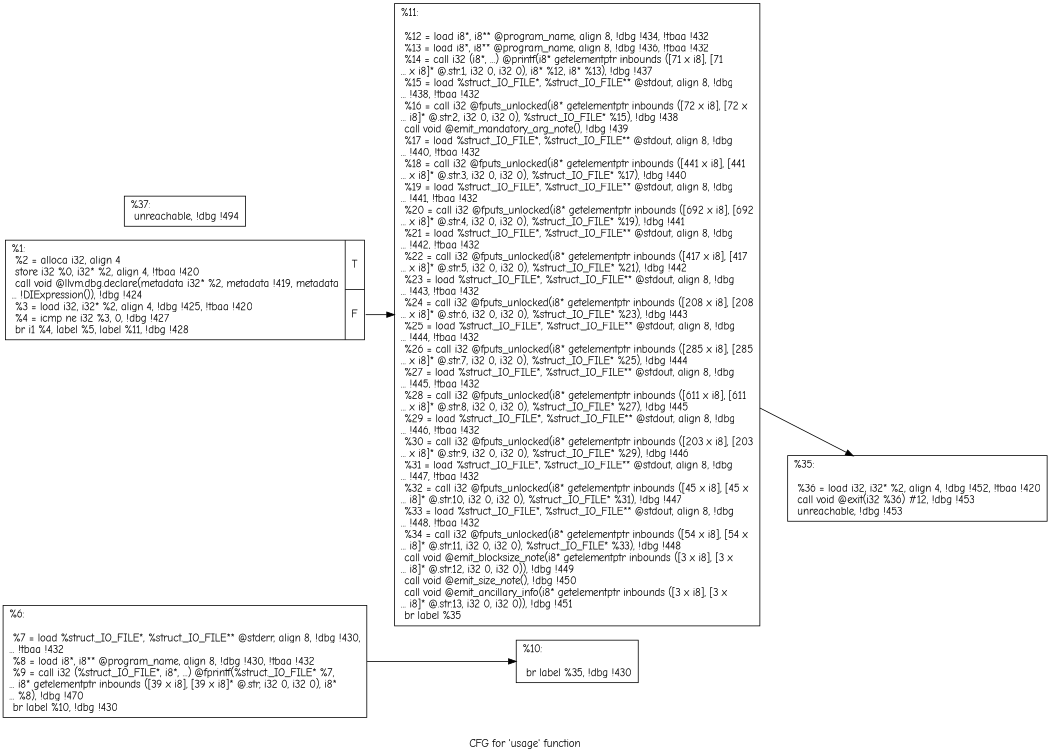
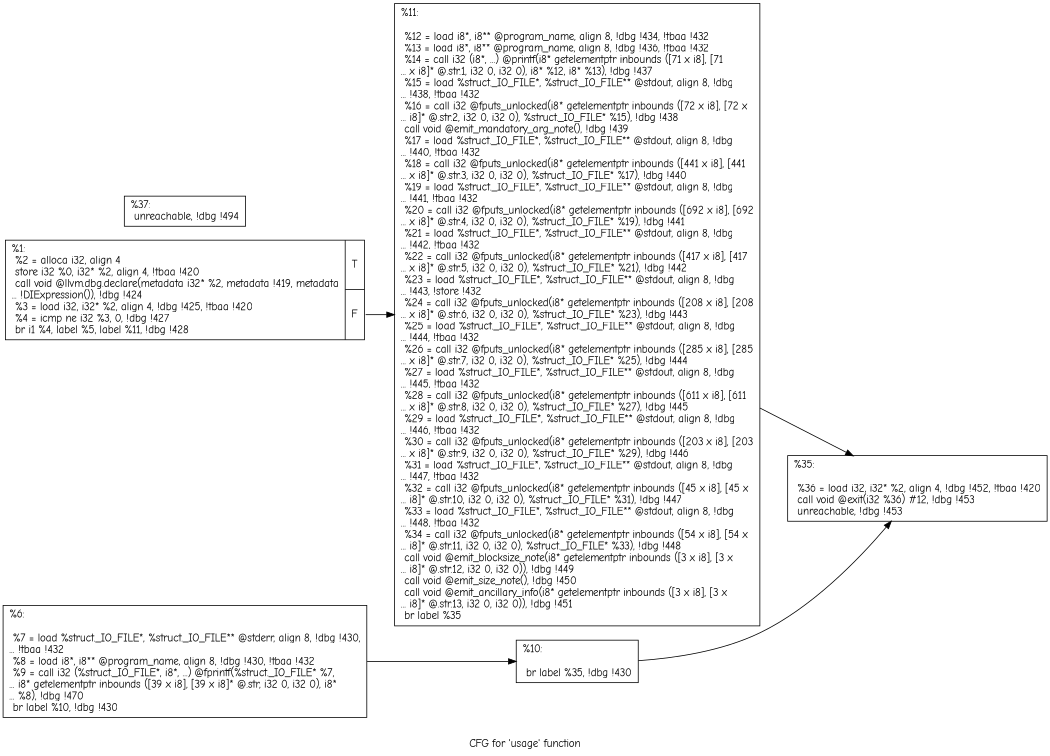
  digraph {
    fontname="Comic Neue"
    label="CFG for 'usage' function"
    rankdir=LR
    node [fontname="Comic Neue" shape=record]
    edge [fontname="Comic Neue"]
    n1 [label="{%1:\l  %2 = alloca i32, align 4\l  store i32 %0, i32* %2, align 4, !tbaa !420\l  call void @llvm.dbg.declare(metadata i32* %2, metadata !419, metadata\l... !DIExpression()), !dbg !424\l  %3 = load i32, i32* %2, align 4, !dbg !425, !tbaa !420\l  %4 = icmp ne i32 %3, 0, !dbg !427\l  br i1 %4, label %5, label %11, !dbg !428\l|{<s0>T|<s1>F}}"]
-   n2 [label="{%11:\l\l  %12 = load i8*, i8** @program_name, align 8, !dbg !434, !tbaa !432\l  %13 = load i8*, i8** @program_name, align 8, !dbg !436, !tbaa !432\l  %14 = call i32 (i8*, ...) @printf(i8* getelementptr inbounds ([71 x i8], [71\l... x i8]* @.str.1, i32 0, i32 0), i8* %12, i8* %13), !dbg !437\l  %15 = load %struct._IO_FILE*, %struct._IO_FILE** @stdout, align 8, !dbg\l... !438, !tbaa !432\l  %16 = call i32 @fputs_unlocked(i8* getelementptr inbounds ([72 x i8], [72 x\l... i8]* @.str.2, i32 0, i32 0), %struct._IO_FILE* %15), !dbg !438\l  call void @emit_mandatory_arg_note(), !dbg !439\l  %17 = load %struct._IO_FILE*, %struct._IO_FILE** @stdout, align 8, !dbg\l... !440, !tbaa !432\l  %18 = call i32 @fputs_unlocked(i8* getelementptr inbounds ([441 x i8], [441\l... x i8]* @.str.3, i32 0, i32 0), %struct._IO_FILE* %17), !dbg !440\l  %19 = load %struct._IO_FILE*, %struct._IO_FILE** @stdout, align 8, !dbg\l... !441, !tbaa !432\l  %20 = call i32 @fputs_unlocked(i8* getelementptr inbounds ([692 x i8], [692\l... x i8]* @.str.4, i32 0, i32 0), %struct._IO_FILE* %19), !dbg !441\l  %21 = load %struct._IO_FILE*, %struct._IO_FILE** @stdout, align 8, !dbg\l... !442, !tbaa !432\l  %22 = call i32 @fputs_unlocked(i8* getelementptr inbounds ([417 x i8], [417\l... x i8]* @.str.5, i32 0, i32 0), %struct._IO_FILE* %21), !dbg !442\l  %23 = load %struct._IO_FILE*, %struct._IO_FILE** @stdout, align 8, !dbg\l... !443, !tbaa !432\l  %24 = call i32 @fputs_unlocked(i8* getelementptr inbounds ([208 x i8], [208\l... x i8]* @.str.6, i32 0, i32 0), %struct._IO_FILE* %23), !dbg !443\l  %25 = load %struct._IO_FILE*, %struct._IO_FILE** @stdout, align 8, !dbg\l... !444, !tbaa !432\l  %26 = call i32 @fputs_unlocked(i8* getelementptr inbounds ([285 x i8], [285\l... x i8]* @.str.7, i32 0, i32 0), %struct._IO_FILE* %25), !dbg !444\l  %27 = load %struct._IO_FILE*, %struct._IO_FILE** @stdout, align 8, !dbg\l... !445, !tbaa !432\l  %28 = call i32 @fputs_unlocked(i8* getelementptr inbounds ([611 x i8], [611\l... x i8]* @.str.8, i32 0, i32 0), %struct._IO_FILE* %27), !dbg !445\l  %29 = load %struct._IO_FILE*, %struct._IO_FILE** @stdout, align 8, !dbg\l... !446, !tbaa !432\l  %30 = call i32 @fputs_unlocked(i8* getelementptr inbounds ([203 x i8], [203\l... x i8]* @.str.9, i32 0, i32 0), %struct._IO_FILE* %29), !dbg !446\l  %31 = load %struct._IO_FILE*, %struct._IO_FILE** @stdout, align 8, !dbg\l... !447, !tbaa !432\l  %32 = call i32 @fputs_unlocked(i8* getelementptr inbounds ([45 x i8], [45 x\l... i8]* @.str.10, i32 0, i32 0), %struct._IO_FILE* %31), !dbg !447\l  %33 = load %struct._IO_FILE*, %struct._IO_FILE** @stdout, align 8, !dbg\l... !448, !tbaa !432\l  %34 = call i32 @fputs_unlocked(i8* getelementptr inbounds ([54 x i8], [54 x\l... i8]* @.str.11, i32 0, i32 0), %struct._IO_FILE* %33), !dbg !448\l  call void @emit_blocksize_note(i8* getelementptr inbounds ([3 x i8], [3 x\l... i8]* @.str.12, i32 0, i32 0)), !dbg !449\l  call void @emit_size_note(), !dbg !450\l  call void @emit_ancillary_info(i8* getelementptr inbounds ([3 x i8], [3 x\l... i8]* @.str.13, i32 0, i32 0)), !dbg !451\l  br label %35\l}"]
+   n2 [label="{%11:\l\l  %12 = load i8*, i8** @program_name, align 8, !dbg !434, !tbaa !432\l  %13 = load i8*, i8** @program_name, align 8, !dbg !436, !tbaa !432\l  %14 = call i32 (i8*, ...) @printf(i8* getelementptr inbounds ([71 x i8], [71\l... x i8]* @.str.1, i32 0, i32 0), i8* %12, i8* %13), !dbg !437\l  %15 = load %struct._IO_FILE*, %struct._IO_FILE** @stdout, align 8, !dbg\l... !438, !tbaa !432\l  %16 = call i32 @fputs_unlocked(i8* getelementptr inbounds ([72 x i8], [72 x\l... i8]* @.str.2, i32 0, i32 0), %struct._IO_FILE* %15), !dbg !438\l  call void @emit_mandatory_arg_note(), !dbg !439\l  %17 = load %struct._IO_FILE*, %struct._IO_FILE** @stdout, align 8, !dbg\l... !440, !tbaa !432\l  %18 = call i32 @fputs_unlocked(i8* getelementptr inbounds ([441 x i8], [441\l... x i8]* @.str.3, i32 0, i32 0), %struct._IO_FILE* %17), !dbg !440\l  %19 = load %struct._IO_FILE*, %struct._IO_FILE** @stdout, align 8, !dbg\l... !441, !tbaa !432\l  %20 = call i32 @fputs_unlocked(i8* getelementptr inbounds ([692 x i8], [692\l... x i8]* @.str.4, i32 0, i32 0), %struct._IO_FILE* %19), !dbg !441\l  %21 = load %struct._IO_FILE*, %struct._IO_FILE** @stdout, align 8, !dbg\l... !442, !tbaa !432\l  %22 = call i32 @fputs_unlocked(i8* getelementptr inbounds ([417 x i8], [417\l... x i8]* @.str.5, i32 0, i32 0), %struct._IO_FILE* %21), !dbg !442\l  %23 = load %struct._IO_FILE*, %struct._IO_FILE** @stdout, align 8, !dbg\l... !443, !store !432\l  %24 = call i32 @fputs_unlocked(i8* getelementptr inbounds ([208 x i8], [208\l... x i8]* @.str.6, i32 0, i32 0), %struct._IO_FILE* %23), !dbg !443\l  %25 = load %struct._IO_FILE*, %struct._IO_FILE** @stdout, align 8, !dbg\l... !444, !tbaa !432\l  %26 = call i32 @fputs_unlocked(i8* getelementptr inbounds ([285 x i8], [285\l... x i8]* @.str.7, i32 0, i32 0), %struct._IO_FILE* %25), !dbg !444\l  %27 = load %struct._IO_FILE*, %struct._IO_FILE** @stdout, align 8, !dbg\l... !445, !tbaa !432\l  %28 = call i32 @fputs_unlocked(i8* getelementptr inbounds ([611 x i8], [611\l... x i8]* @.str.8, i32 0, i32 0), %struct._IO_FILE* %27), !dbg !445\l  %29 = load %struct._IO_FILE*, %struct._IO_FILE** @stdout, align 8, !dbg\l... !446, !tbaa !432\l  %30 = call i32 @fputs_unlocked(i8* getelementptr inbounds ([203 x i8], [203\l... x i8]* @.str.9, i32 0, i32 0), %struct._IO_FILE* %29), !dbg !446\l  %31 = load %struct._IO_FILE*, %struct._IO_FILE** @stdout, align 8, !dbg\l... !447, !tbaa !432\l  %32 = call i32 @fputs_unlocked(i8* getelementptr inbounds ([45 x i8], [45 x\l... i8]* @.str.10, i32 0, i32 0), %struct._IO_FILE* %31), !dbg !447\l  %33 = load %struct._IO_FILE*, %struct._IO_FILE** @stdout, align 8, !dbg\l... !448, !tbaa !432\l  %34 = call i32 @fputs_unlocked(i8* getelementptr inbounds ([54 x i8], [54 x\l... i8]* @.str.11, i32 0, i32 0), %struct._IO_FILE* %33), !dbg !448\l  call void @emit_blocksize_note(i8* getelementptr inbounds ([3 x i8], [3 x\l... i8]* @.str.12, i32 0, i32 0)), !dbg !449\l  call void @emit_size_note(), !dbg !450\l  call void @emit_ancillary_info(i8* getelementptr inbounds ([3 x i8], [3 x\l... i8]* @.str.13, i32 0, i32 0)), !dbg !451\l  br label %35\l}"]
    n3 [label="{%35:\l\l  %36 = load i32, i32* %2, align 4, !dbg !452, !tbaa !420\l  call void @exit(i32 %36) #12, !dbg !453\l  unreachable, !dbg !453\l}"]
    n4 [label="{%6:\l\l  %7 = load %struct._IO_FILE*, %struct._IO_FILE** @stderr, align 8, !dbg !430,\l... !tbaa !432\l  %8 = load i8*, i8** @program_name, align 8, !dbg !430, !tbaa !432\l  %9 = call i32 (%struct._IO_FILE*, i8*, ...) @fprintf(%struct._IO_FILE* %7,\l... i8* getelementptr inbounds ([39 x i8], [39 x i8]* @.str, i32 0, i32 0), i8*\l... %8), !dbg !470\l  br label %10, !dbg !430\l}"]
    n5 [label="{%10:\l\l  br label %35, !dbg !430\l}"]
    n6 [label="{%37:                                                  \l  unreachable, !dbg !494\l}"]
    n1 -> n2 [tailport=s1]
    n2 -> n3
    n4 -> n5
+   n5 -> n3
  }
